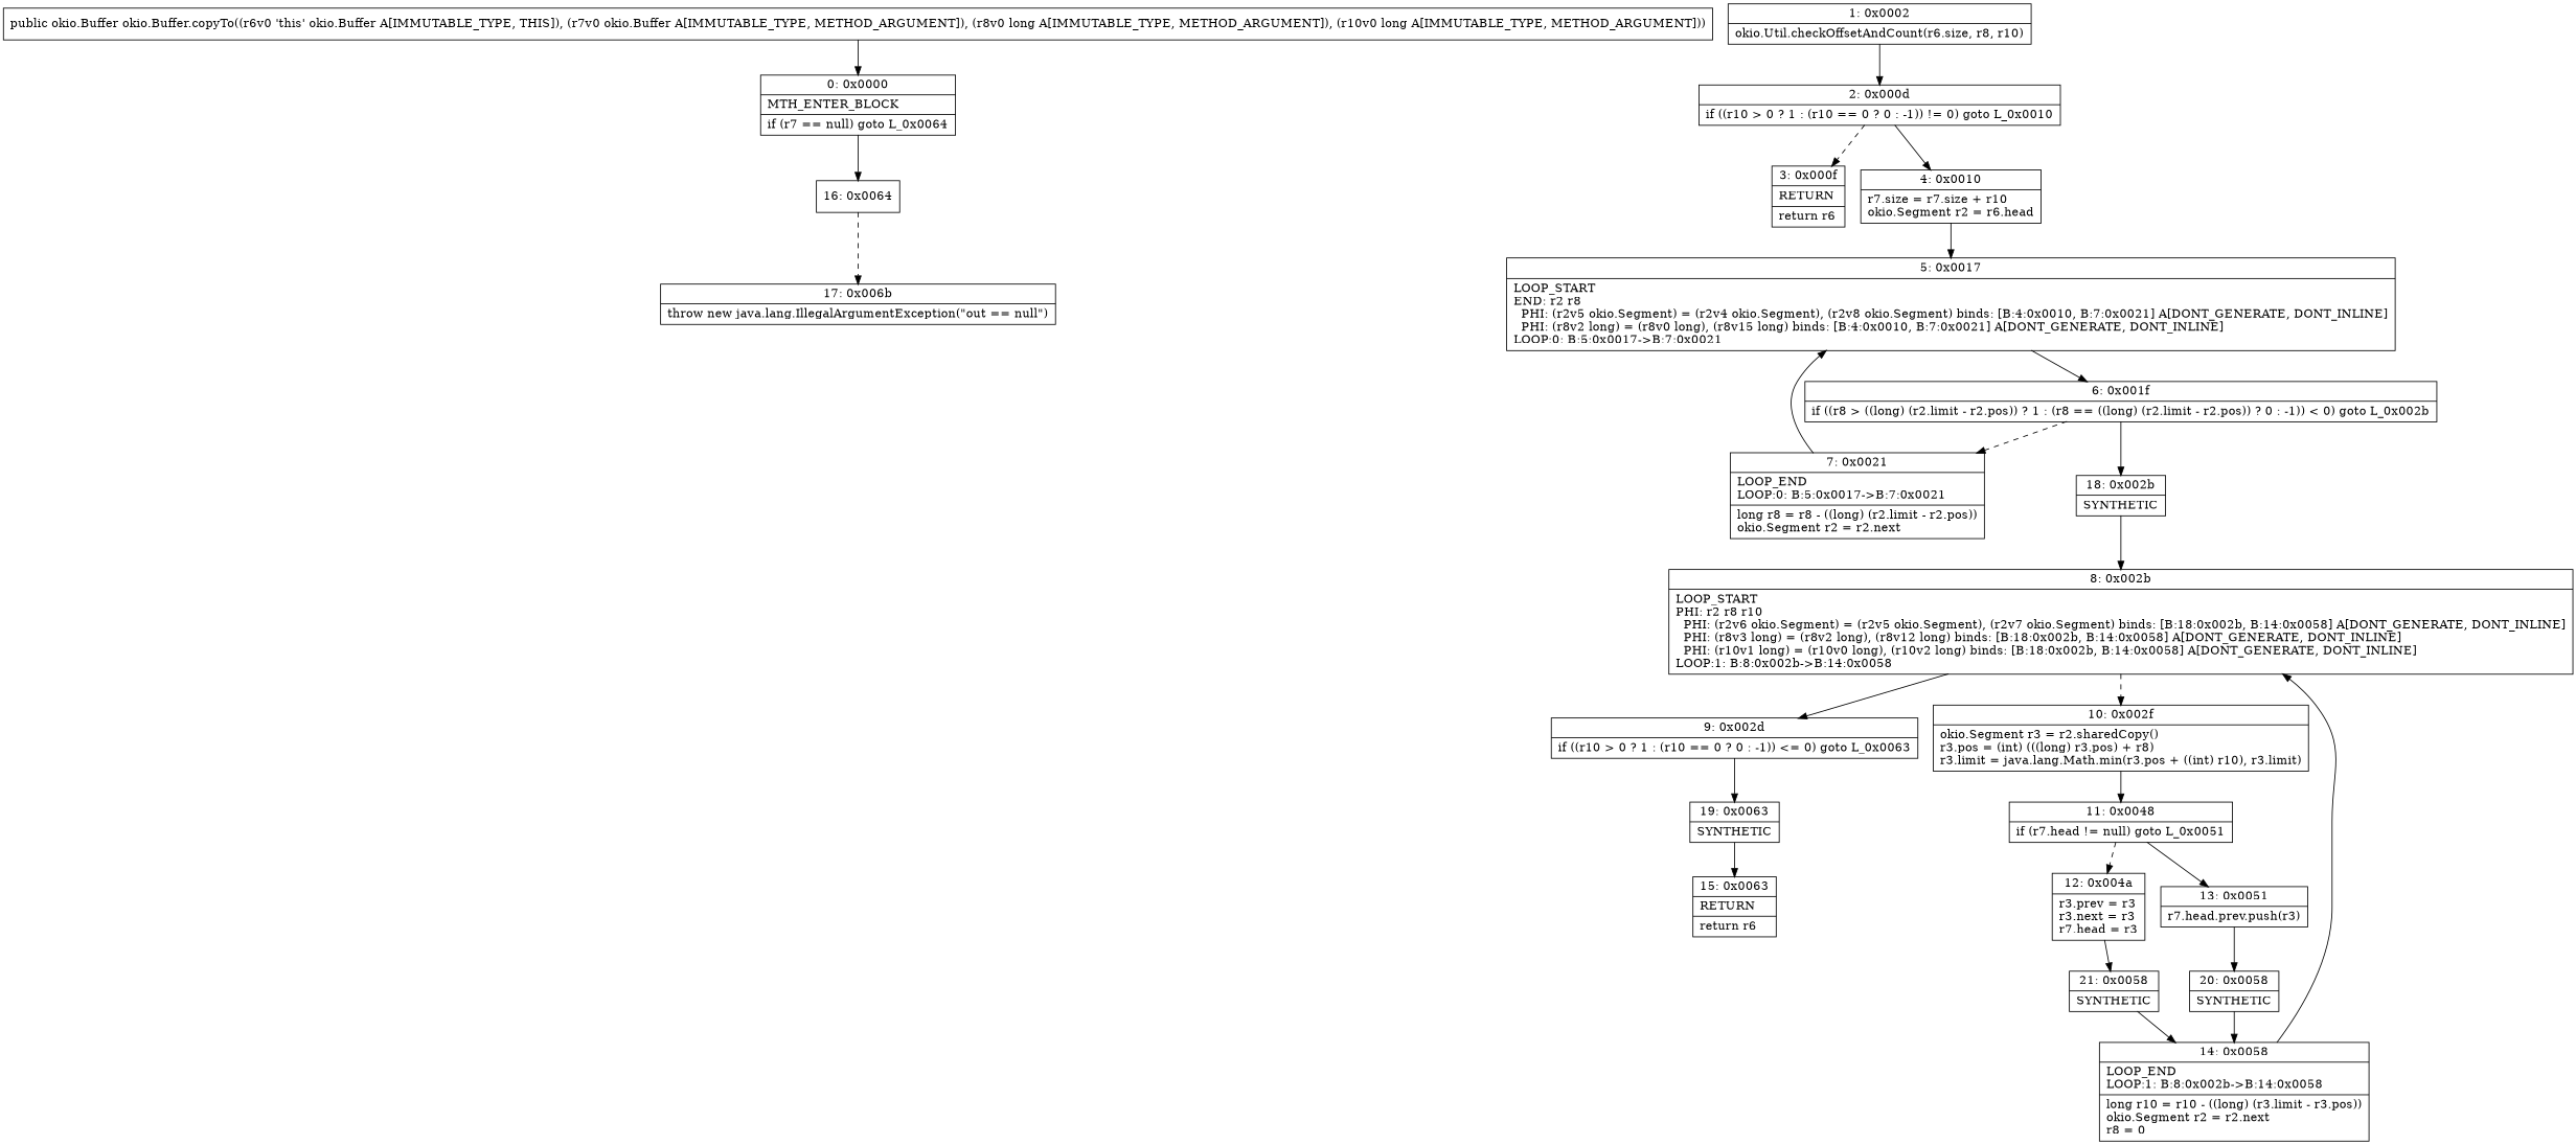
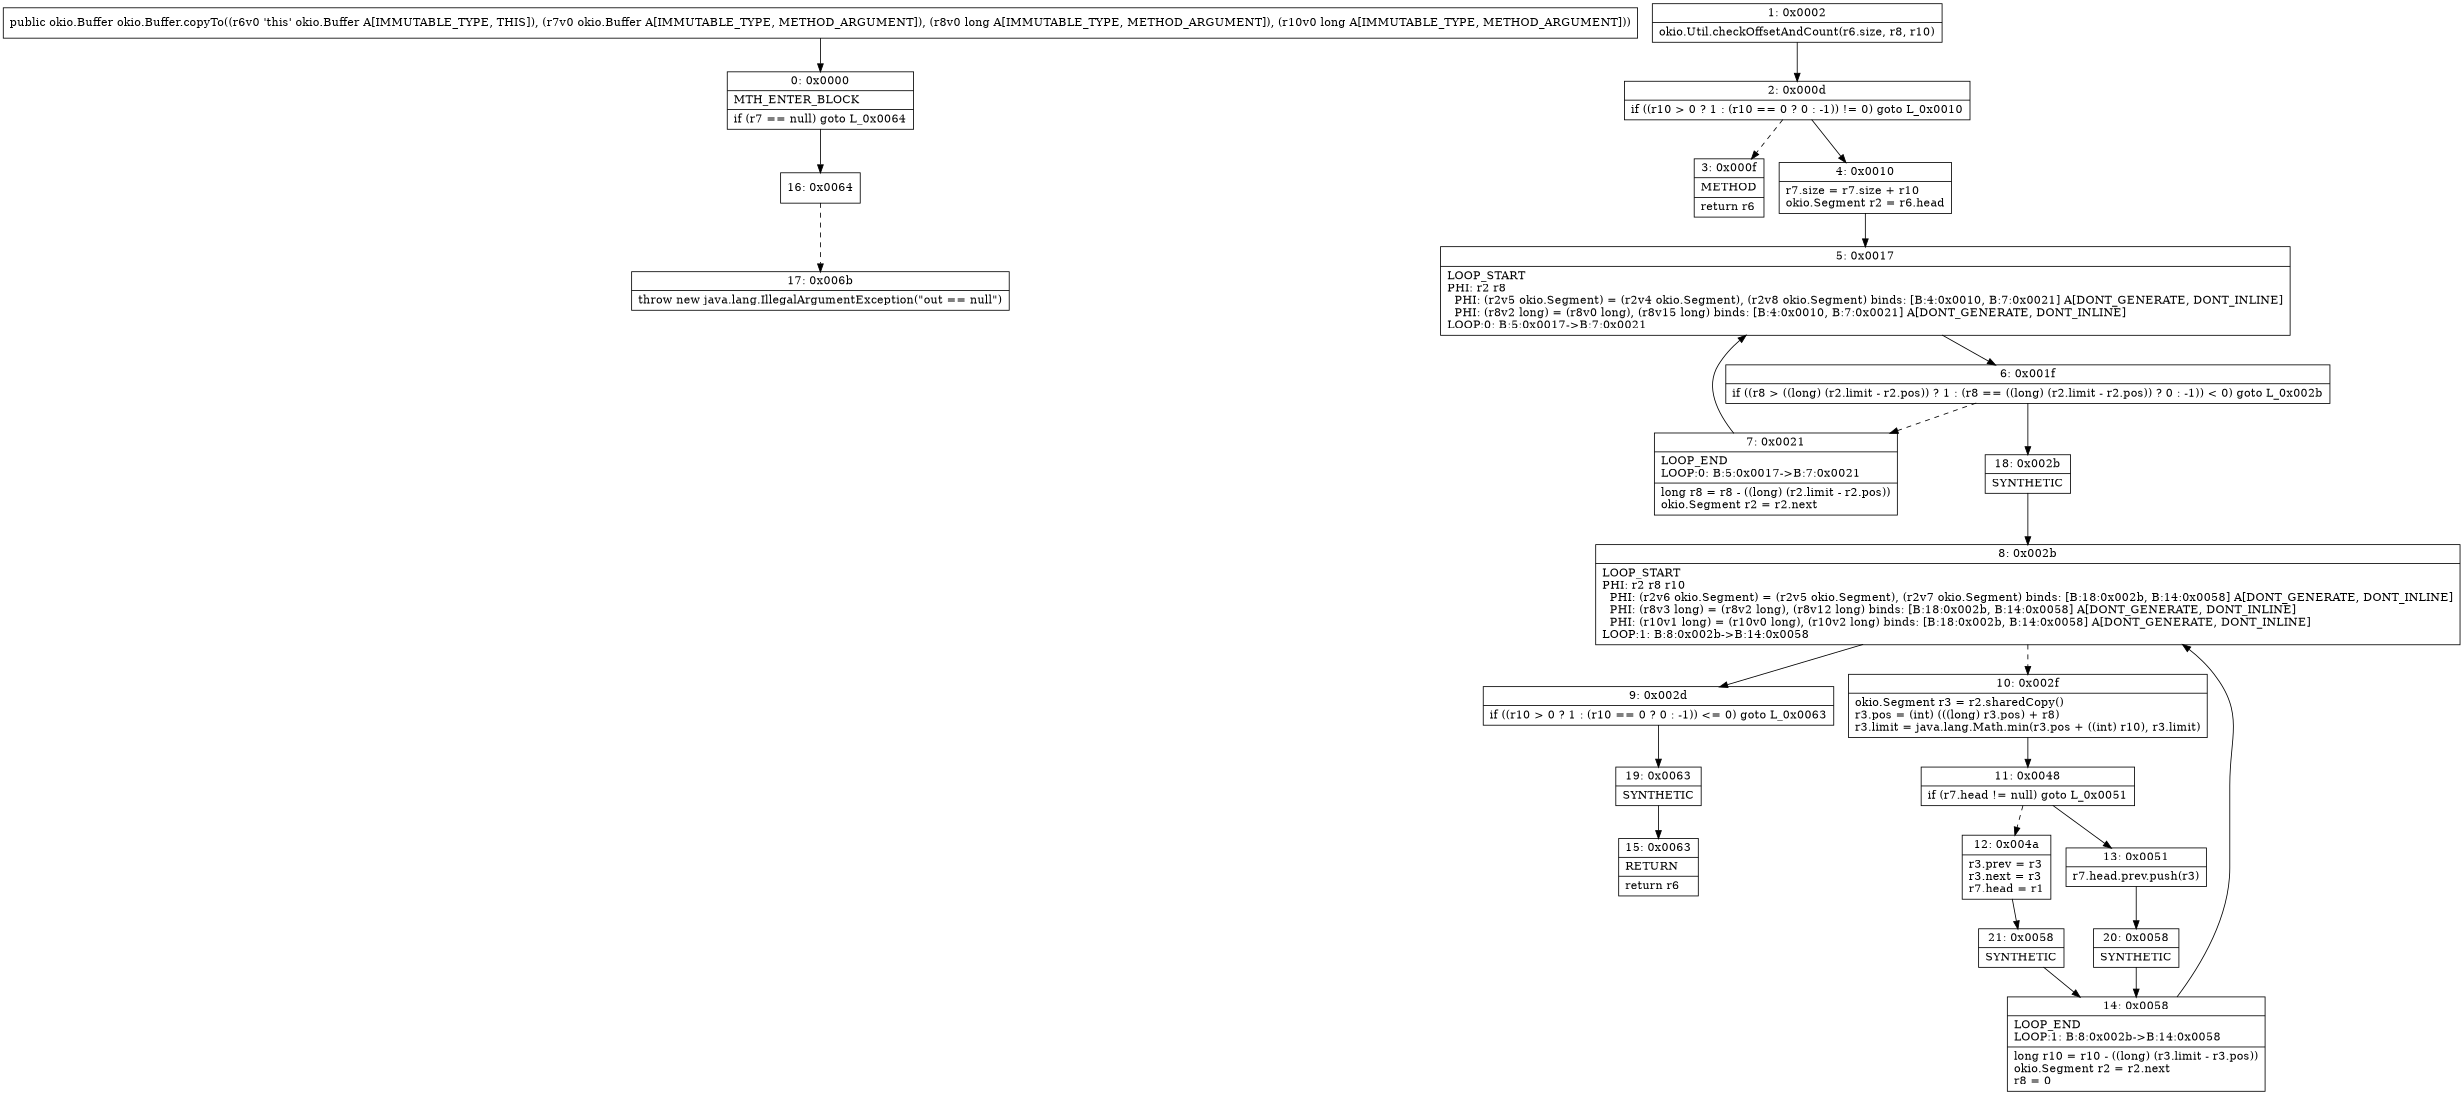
  digraph {
    node [shape=record]
    n1 [label="{0\:\ 0x0000|MTH_ENTER_BLOCK\l|if (r7 == null) goto L_0x0064\l}"]
    n2 [label="{16\:\ 0x0064}"]
    n3 [label="{1\:\ 0x0002|okio.Util.checkOffsetAndCount(r6.size, r8, r10)\l}"]
    n4 [label="{2\:\ 0x000d|if ((r10 \> 0 ? 1 : (r10 == 0 ? 0 : \-1)) != 0) goto L_0x0010\l}"]
    n5 [label="{17\:\ 0x006b|throw new java.lang.IllegalArgumentException(\"out == null\")\l}"]
-   n6 [label="{3\:\ 0x000f|RETURN\l|return r6\l}"]
+   n6 [label="{3\:\ 0x000f|METHOD\l|return r6\l}"]
    n7 [label="{4\:\ 0x0010|r7.size = r7.size + r10\lokio.Segment r2 = r6.head\l}"]
-   n8 [label="{5\:\ 0x0017|LOOP_START\lEND: r2 r8 \l  PHI: (r2v5 okio.Segment) = (r2v4 okio.Segment), (r2v8 okio.Segment) binds: [B:4:0x0010, B:7:0x0021] A[DONT_GENERATE, DONT_INLINE]\l  PHI: (r8v2 long) = (r8v0 long), (r8v15 long) binds: [B:4:0x0010, B:7:0x0021] A[DONT_GENERATE, DONT_INLINE]\lLOOP:0: B:5:0x0017\-\>B:7:0x0021\l}"]
+   n8 [label="{5\:\ 0x0017|LOOP_START\lPHI: r2 r8 \l  PHI: (r2v5 okio.Segment) = (r2v4 okio.Segment), (r2v8 okio.Segment) binds: [B:4:0x0010, B:7:0x0021] A[DONT_GENERATE, DONT_INLINE]\l  PHI: (r8v2 long) = (r8v0 long), (r8v15 long) binds: [B:4:0x0010, B:7:0x0021] A[DONT_GENERATE, DONT_INLINE]\lLOOP:0: B:5:0x0017\-\>B:7:0x0021\l}"]
    n9 [label="{6\:\ 0x001f|if ((r8 \> ((long) (r2.limit \- r2.pos)) ? 1 : (r8 == ((long) (r2.limit \- r2.pos)) ? 0 : \-1)) \< 0) goto L_0x002b\l}"]
    n10 [label="{7\:\ 0x0021|LOOP_END\lLOOP:0: B:5:0x0017\-\>B:7:0x0021\l|long r8 = r8 \- ((long) (r2.limit \- r2.pos))\lokio.Segment r2 = r2.next\l}"]
    n11 [label="{18\:\ 0x002b|SYNTHETIC\l}"]
    n12 [label="{8\:\ 0x002b|LOOP_START\lPHI: r2 r8 r10 \l  PHI: (r2v6 okio.Segment) = (r2v5 okio.Segment), (r2v7 okio.Segment) binds: [B:18:0x002b, B:14:0x0058] A[DONT_GENERATE, DONT_INLINE]\l  PHI: (r8v3 long) = (r8v2 long), (r8v12 long) binds: [B:18:0x002b, B:14:0x0058] A[DONT_GENERATE, DONT_INLINE]\l  PHI: (r10v1 long) = (r10v0 long), (r10v2 long) binds: [B:18:0x002b, B:14:0x0058] A[DONT_GENERATE, DONT_INLINE]\lLOOP:1: B:8:0x002b\-\>B:14:0x0058\l}"]
    n13 [label="{9\:\ 0x002d|if ((r10 \> 0 ? 1 : (r10 == 0 ? 0 : \-1)) \<= 0) goto L_0x0063\l}"]
    n14 [label="{10\:\ 0x002f|okio.Segment r3 = r2.sharedCopy()\lr3.pos = (int) (((long) r3.pos) + r8)\lr3.limit = java.lang.Math.min(r3.pos + ((int) r10), r3.limit)\l}"]
    n15 [label="{19\:\ 0x0063|SYNTHETIC\l}"]
    n16 [label="{11\:\ 0x0048|if (r7.head != null) goto L_0x0051\l}"]
    n17 [label="{15\:\ 0x0063|RETURN\l|return r6\l}"]
-   n18 [label="{12\:\ 0x004a|r3.prev = r3\lr3.next = r3\lr7.head = r3\l}"]
+   n18 [label="{12\:\ 0x004a|r3.prev = r3\lr3.next = r3\lr7.head = r1\l}"]
    n19 [label="{13\:\ 0x0051|r7.head.prev.push(r3)\l}"]
    n20 [label="{21\:\ 0x0058|SYNTHETIC\l}"]
    n21 [label="{20\:\ 0x0058|SYNTHETIC\l}"]
    n22 [label="{14\:\ 0x0058|LOOP_END\lLOOP:1: B:8:0x002b\-\>B:14:0x0058\l|long r10 = r10 \- ((long) (r3.limit \- r3.pos))\lokio.Segment r2 = r2.next\lr8 = 0\l}"]
    n23 [label="{public okio.Buffer okio.Buffer.copyTo((r6v0 'this' okio.Buffer A[IMMUTABLE_TYPE, THIS]), (r7v0 okio.Buffer A[IMMUTABLE_TYPE, METHOD_ARGUMENT]), (r8v0 long A[IMMUTABLE_TYPE, METHOD_ARGUMENT]), (r10v0 long A[IMMUTABLE_TYPE, METHOD_ARGUMENT])) }"]
    n1 -> n2
    n2 -> n5 [style=dashed]
    n3 -> n4
    n4 -> n6 [style=dashed]
    n4 -> n7
    n7 -> n8
    n8 -> n9
    n9 -> n10 [style=dashed]
    n9 -> n11
    n10 -> n8
    n11 -> n12
    n12 -> n13
    n12 -> n14 [style=dashed]
    n13 -> n15
    n14 -> n16
    n15 -> n17
    n16 -> n18 [style=dashed]
    n16 -> n19
    n18 -> n20
    n19 -> n21
    n20 -> n22
    n21 -> n22
    n22 -> n12
    n23 -> n1
  }
